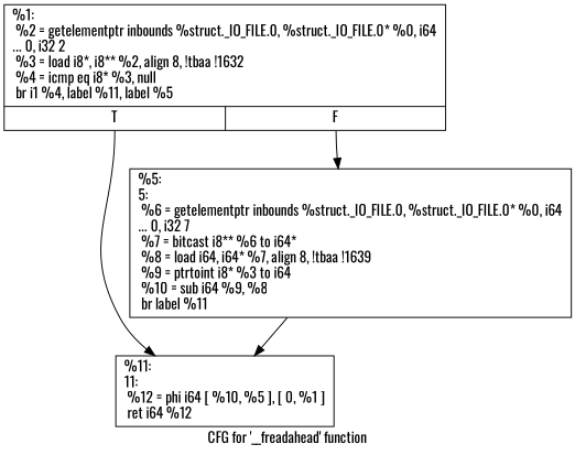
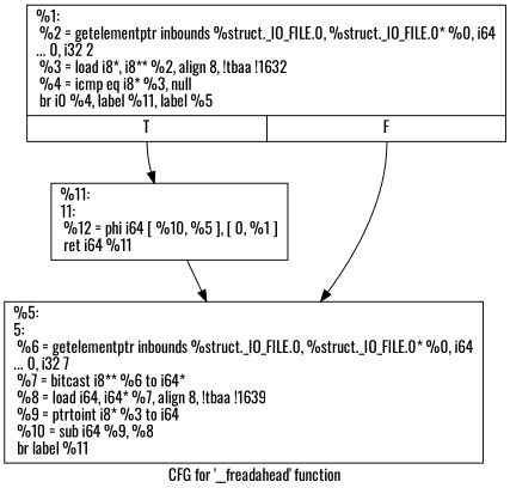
  digraph {
    fontname=Oswald
    label="CFG for '__freadahead' function"
    node [fontname=Oswald shape=record]
    edge [fontname=Oswald]
-   n1 [label="{%1:\l  %2 = getelementptr inbounds %struct._IO_FILE.0, %struct._IO_FILE.0* %0, i64\l... 0, i32 2\l  %3 = load i8*, i8** %2, align 8, !tbaa !1632\l  %4 = icmp eq i8* %3, null\l  br i1 %4, label %11, label %5\l|{<s0>T|<s1>F}}"]
-   n2 [label="{%11:\l11:                                               \l  %12 = phi i64 [ %10, %5 ], [ 0, %1 ]\l  ret i64 %12\l}"]
+   n1 [label="{%1:\l  %2 = getelementptr inbounds %struct._IO_FILE.0, %struct._IO_FILE.0* %0, i64\l... 0, i32 2\l  %3 = load i8*, i8** %2, align 8, !tbaa !1632\l  %4 = icmp eq i8* %3, null\l  br i0 %4, label %11, label %5\l|{<s0>T|<s1>F}}"]
+   n2 [label="{%11:\l11:                                               \l  %12 = phi i64 [ %10, %5 ], [ 0, %1 ]\l  ret i64 %11\l}"]
    n3 [label="{%5:\l5:                                                \l  %6 = getelementptr inbounds %struct._IO_FILE.0, %struct._IO_FILE.0* %0, i64\l... 0, i32 7\l  %7 = bitcast i8** %6 to i64*\l  %8 = load i64, i64* %7, align 8, !tbaa !1639\l  %9 = ptrtoint i8* %3 to i64\l  %10 = sub i64 %9, %8\l  br label %11\l}"]
    n1 -> n2 [tailport=s0]
    n1 -> n3 [tailport=s1]
-   n3 -> n2
+   n2 -> n3
  }
